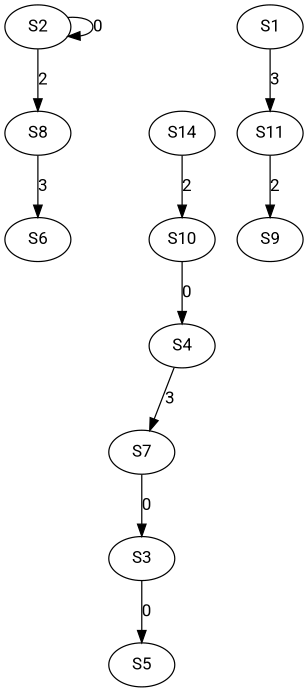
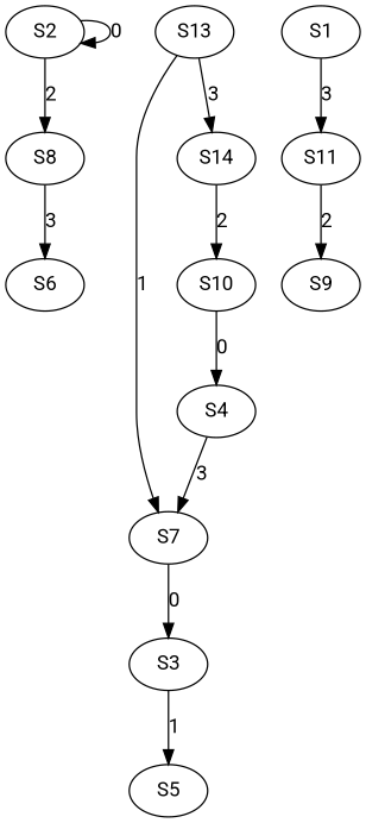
  strict digraph {
    fontname=Roboto
    node [fontname=Roboto]
    edge [fontname=Roboto]
    S2
    S8
    S6
    S7
    S3
    S5
    S10
    S4
+   S13
    S14
    S11
    S9
    S1
    S2 -> S2 [label=0]
    S2 -> S8 [label=2]
    S8 -> S6 [label=3]
    S7 -> S3 [label=0]
-   S3 -> S5 [label=0]
+   S3 -> S5 [label=1]
    S10 -> S4 [label=0]
    S4 -> S7 [label=3]
+   S13 -> S7 [label=1]
+   S13 -> S14 [label=3]
    S14 -> S10 [label=2]
    S11 -> S9 [label=2]
    S1 -> S11 [label=3]
  }
